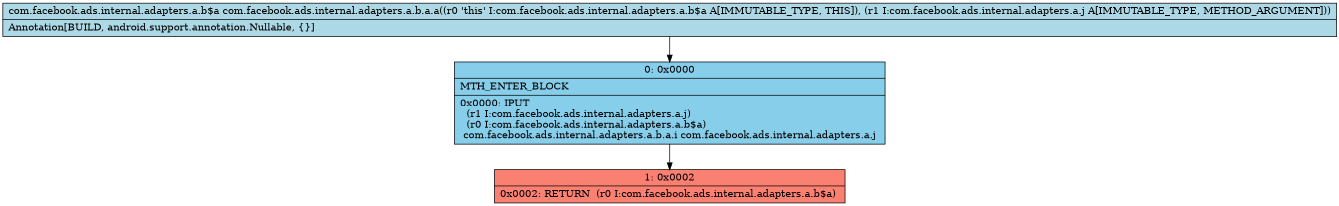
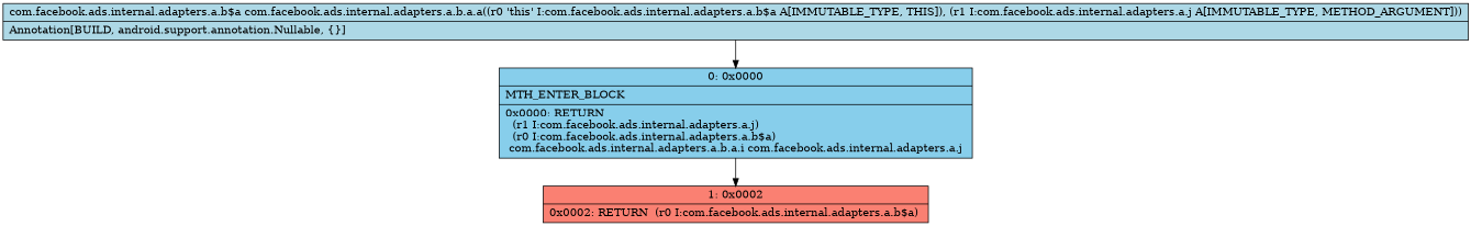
  digraph {
    node [shape=record style=filled]
-   n1 [label="{0\:\ 0x0000|MTH_ENTER_BLOCK\l|0x0000: IPUT  \l  (r1 I:com.facebook.ads.internal.adapters.a.j)\l  (r0 I:com.facebook.ads.internal.adapters.a.b$a)\l com.facebook.ads.internal.adapters.a.b.a.i com.facebook.ads.internal.adapters.a.j \l}" fillcolor=skyblue]
+   n1 [label="{0\:\ 0x0000|MTH_ENTER_BLOCK\l|0x0000: RETURN  \l  (r1 I:com.facebook.ads.internal.adapters.a.j)\l  (r0 I:com.facebook.ads.internal.adapters.a.b$a)\l com.facebook.ads.internal.adapters.a.b.a.i com.facebook.ads.internal.adapters.a.j \l}" fillcolor=skyblue]
    n2 [label="{1\:\ 0x0002|0x0002: RETURN  (r0 I:com.facebook.ads.internal.adapters.a.b$a) \l}" fillcolor=salmon]
    n3 [label="{com.facebook.ads.internal.adapters.a.b$a com.facebook.ads.internal.adapters.a.b.a.a((r0 'this' I:com.facebook.ads.internal.adapters.a.b$a A[IMMUTABLE_TYPE, THIS]), (r1 I:com.facebook.ads.internal.adapters.a.j A[IMMUTABLE_TYPE, METHOD_ARGUMENT]))  | Annotation[BUILD, android.support.annotation.Nullable, \{\}]\l}" fillcolor=lightblue]
    n1 -> n2
    n3 -> n1
  }
